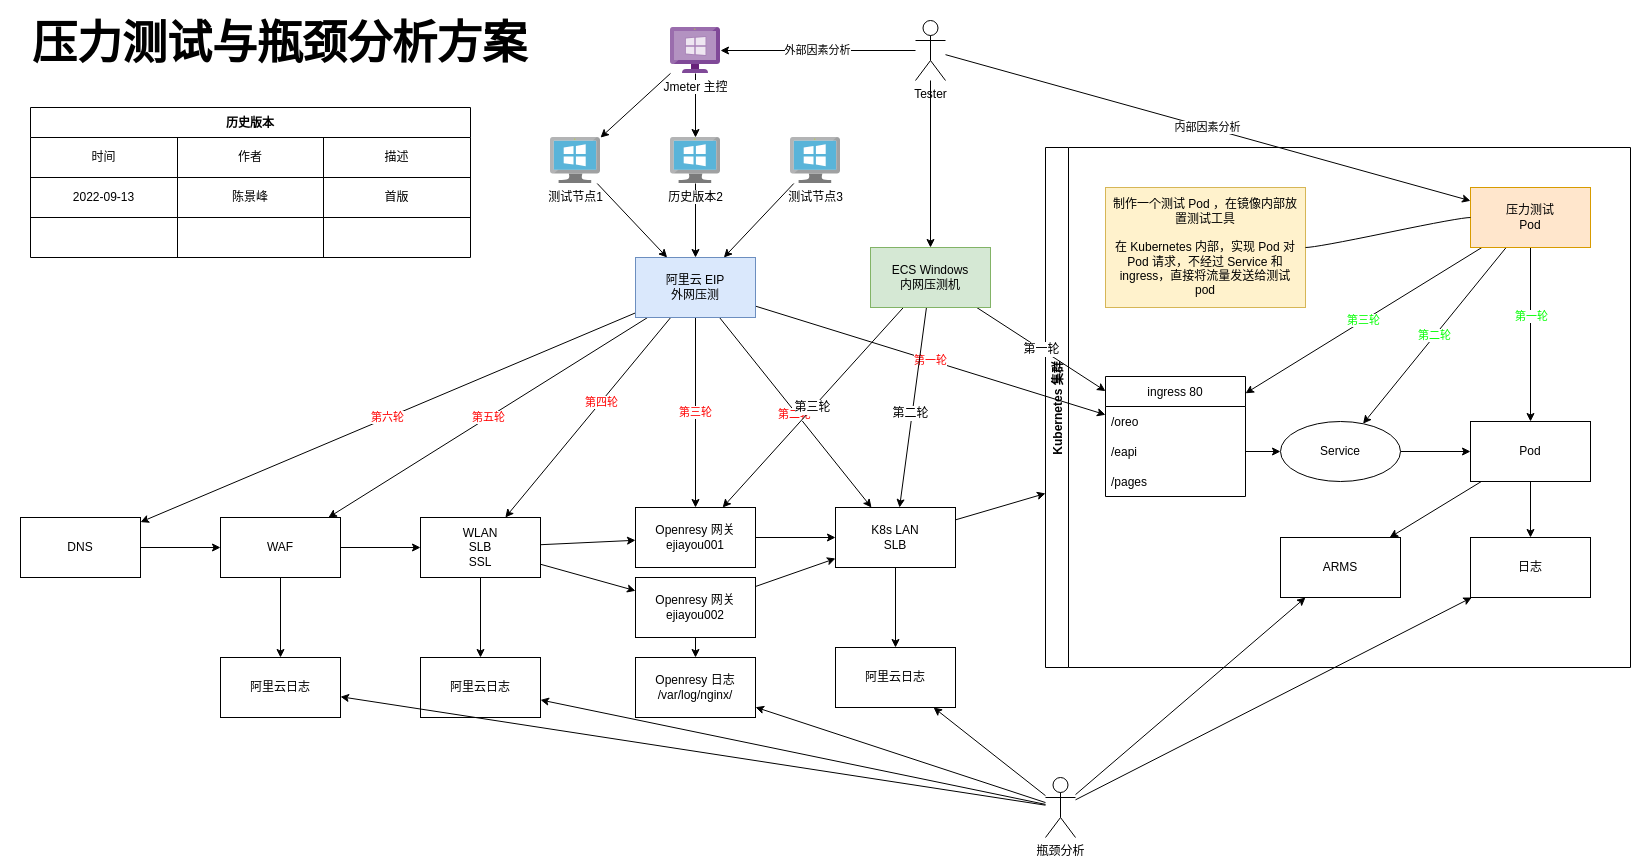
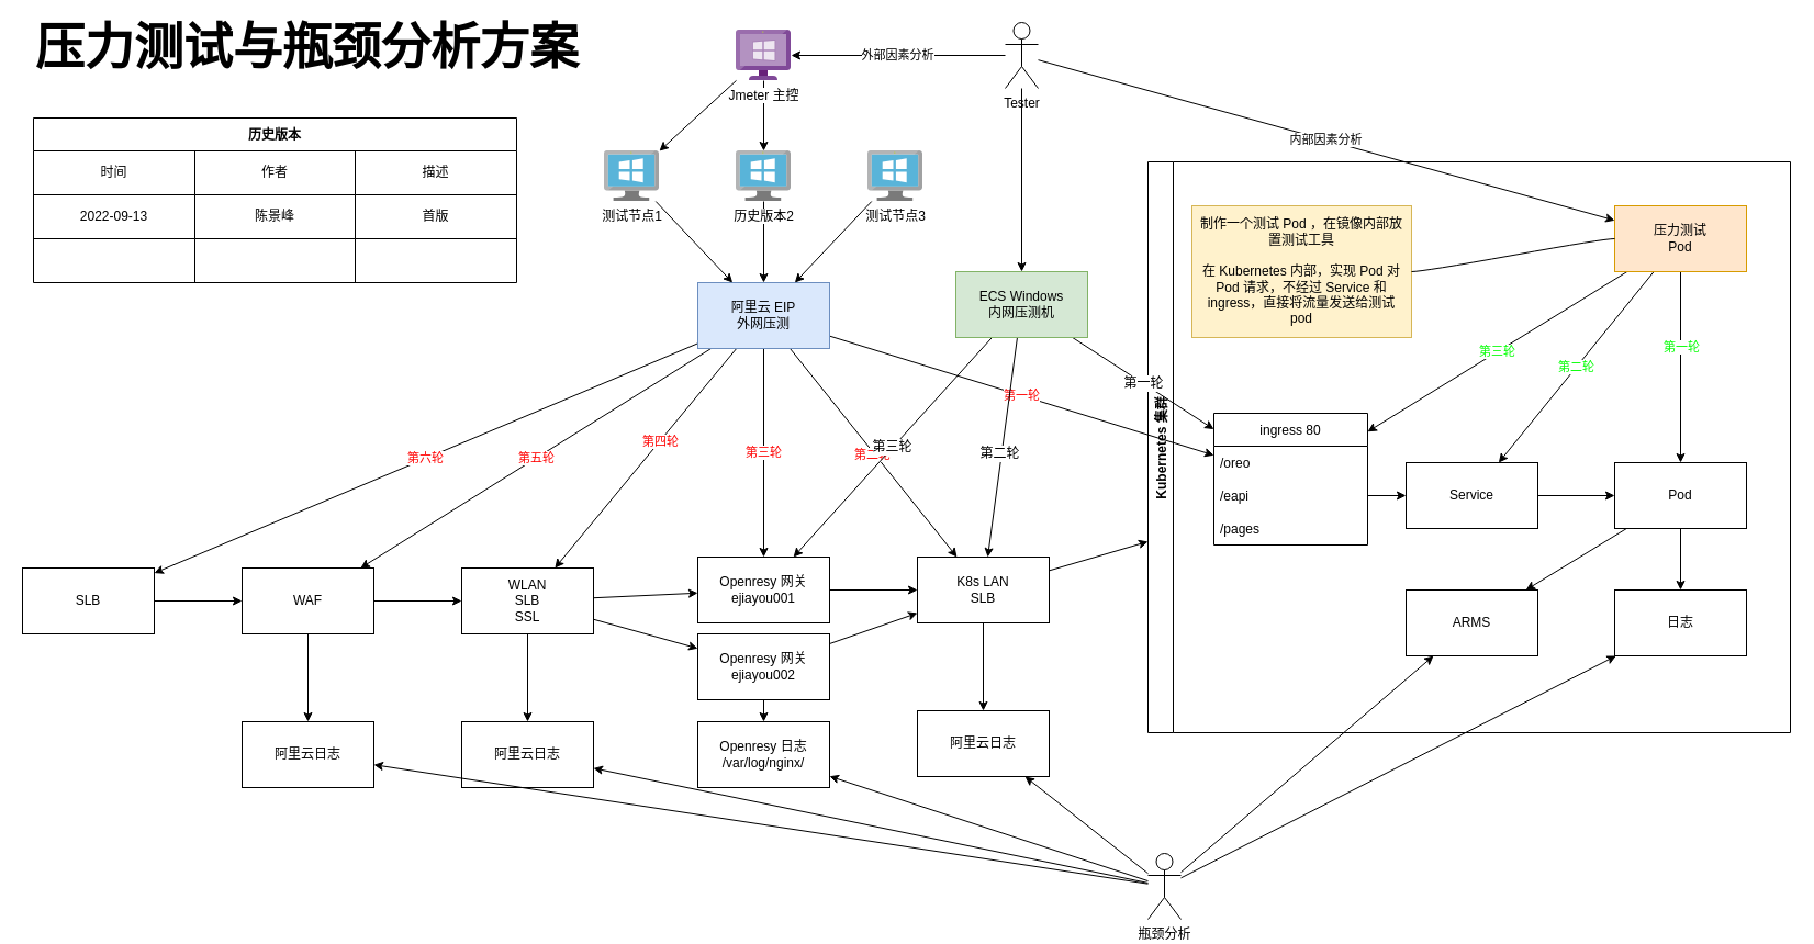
  <mxCell id="0" />
  <mxCell id="1" parent="0" />
  <mxCell id="2" value="Kubernetes 集群" style="swimlane;horizontal=0;" parent="1" vertex="1"><mxGeometry x="1045" y="147" width="585" height="520" as="geometry" /></mxCell>
  <mxCell id="3" value="ingress 80" style="swimlane;fontStyle=0;childLayout=stackLayout;horizontal=1;startSize=30;horizontalStack=0;resizeParent=1;resizeParentMax=0;resizeLast=0;collapsible=1;marginBottom=0;" parent="2" vertex="1"><mxGeometry x="60" y="229" width="140" height="120" as="geometry" /></mxCell>
  <mxCell id="4" value="/oreo" style="text;strokeColor=none;fillColor=none;align=left;verticalAlign=middle;spacingLeft=4;spacingRight=4;overflow=hidden;points=[[0,0.5],[1,0.5]];portConstraint=eastwest;rotatable=0;" parent="3" vertex="1"><mxGeometry y="30" width="140" height="30" as="geometry" /></mxCell>
  <mxCell id="5" value="/eapi" style="text;strokeColor=none;fillColor=none;align=left;verticalAlign=middle;spacingLeft=4;spacingRight=4;overflow=hidden;points=[[0,0.5],[1,0.5]];portConstraint=eastwest;rotatable=0;" parent="3" vertex="1"><mxGeometry y="60" width="140" height="30" as="geometry" /></mxCell>
  <mxCell id="6" value="/pages" style="text;strokeColor=none;fillColor=none;align=left;verticalAlign=middle;spacingLeft=4;spacingRight=4;overflow=hidden;points=[[0,0.5],[1,0.5]];portConstraint=eastwest;rotatable=0;" parent="3" vertex="1"><mxGeometry y="90" width="140" height="30" as="geometry" /></mxCell>
  <mxCell id="7" value="" style="edgeStyle=none;html=1;" parent="2" source="8" target="12" edge="1"><mxGeometry relative="1" as="geometry" /></mxCell>
- <mxCell id="8" value="Service" style="ellipse;whiteSpace=wrap;html=1;" parent="2" vertex="1"><mxGeometry x="235" y="274" width="120" height="60" as="geometry" /></mxCell>
+ <mxCell id="8" value="Service" style="rounded=0;whiteSpace=wrap;html=1;" parent="2" vertex="1"><mxGeometry x="235" y="274" width="120" height="60" as="geometry" /></mxCell>
  <mxCell id="9" style="edgeStyle=none;html=1;" parent="2" source="5" target="8" edge="1"><mxGeometry relative="1" as="geometry" /></mxCell>
  <mxCell id="10" style="edgeStyle=none;html=1;" parent="2" source="12" target="13" edge="1"><mxGeometry relative="1" as="geometry" /></mxCell>
  <mxCell id="11" style="edgeStyle=none;html=1;fontSize=12;" edge="1" parent="2" source="12" target="21"><mxGeometry relative="1" as="geometry" /></mxCell>
  <mxCell id="12" value="Pod" style="rounded=0;whiteSpace=wrap;html=1;" parent="2" vertex="1"><mxGeometry x="425" y="274" width="120" height="60" as="geometry" /></mxCell>
  <mxCell id="13" value="ARMS" style="rounded=0;whiteSpace=wrap;html=1;" parent="2" vertex="1"><mxGeometry x="235" y="390" width="120" height="60" as="geometry" /></mxCell>
  <mxCell id="14" value="" style="edgeStyle=none;html=1;" parent="2" source="18" target="12" edge="1"><mxGeometry relative="1" as="geometry" /></mxCell>
  <mxCell id="15" value="第一轮" style="edgeLabel;html=1;align=center;verticalAlign=middle;resizable=0;points=[];fontColor=#00FF00;" parent="14" vertex="1" connectable="0"><mxGeometry x="-0.235" relative="1" as="geometry"><mxPoint y="1" as="offset" /></mxGeometry></mxCell>
  <mxCell id="16" value="第二轮" style="edgeStyle=none;html=1;fontColor=#00FF00;" parent="2" source="18" target="8" edge="1"><mxGeometry relative="1" as="geometry" /></mxCell>
  <mxCell id="17" value="第三轮" style="edgeStyle=none;html=1;fontColor=#00FF00;" parent="2" source="18" target="3" edge="1"><mxGeometry relative="1" as="geometry" /></mxCell>
  <mxCell id="18" value="压力测试&lt;br&gt;Pod" style="rounded=0;whiteSpace=wrap;html=1;fillColor=#ffe6cc;strokeColor=#d79b00;" parent="2" vertex="1"><mxGeometry x="425" y="40" width="120" height="60" as="geometry" /></mxCell>
- <mxCell id="19" value="制作一个测试 Pod ，在镜像内部放置测试工具&lt;br&gt;&lt;br&gt;在 Kubernetes 内部，实现 Pod 对 Pod 请求，不经过 Service 和 ingress，直接将流量发送给测试 pod" style="whiteSpace=wrap;html=1;rounded=0;arcSize=50;align=center;verticalAlign=middle;strokeWidth=1;autosize=1;spacing=4;treeFolding=1;treeMoving=1;newEdgeStyle={&quot;edgeStyle&quot;:&quot;entityRelationEdgeStyle&quot;,&quot;startArrow&quot;:&quot;none&quot;,&quot;endArrow&quot;:&quot;none&quot;,&quot;segment&quot;:10,&quot;curved&quot;:1};glass=0;fillColor=#fff2cc;strokeColor=#d6b656;" parent="2" vertex="1"><mxGeometry x="60" y="40" width="200" height="120" as="geometry" /></mxCell>
+ <mxCell id="19" value="制作一个测试 Pod ，在镜像内部放置测试工具&lt;br&gt;&lt;br&gt;在 Kubernetes 内部，实现 Pod 对 Pod 请求，不经过 Service 和 ingress，直接将流量发送给测试 pod" style="whiteSpace=wrap;html=1;rounded=0;arcSize=50;align=center;verticalAlign=middle;strokeWidth=1;autosize=1;spacing=4;treeFolding=1;treeMoving=1;newEdgeStyle={&quot;edgeStyle&quot;:&quot;entityRelationEdgeStyle&quot;,&quot;startArrow&quot;:&quot;none&quot;,&quot;endArrow&quot;:&quot;none&quot;,&quot;segment&quot;:10,&quot;curved&quot;:1};glass=0;fillColor=#fff2cc;strokeColor=#d6b656;" parent="2" vertex="1"><mxGeometry x="40" y="40" width="200" height="120" as="geometry" /></mxCell>
  <mxCell id="20" value="" style="edgeStyle=entityRelationEdgeStyle;startArrow=none;endArrow=none;segment=10;curved=1;" parent="2" source="18" target="19" edge="1"><mxGeometry relative="1" as="geometry"><mxPoint x="580" y="357" as="sourcePoint" /></mxGeometry></mxCell>
  <mxCell id="21" value="日志" style="rounded=0;whiteSpace=wrap;html=1;fontSize=12;" vertex="1" parent="2"><mxGeometry x="425" y="390" width="120" height="60" as="geometry" /></mxCell>
  <mxCell id="22" value="外部因素分析" style="edgeStyle=none;html=1;" parent="1" source="25" target="60" edge="1"><mxGeometry relative="1" as="geometry" /></mxCell>
  <mxCell id="23" value="内部因素分析" style="edgeStyle=none;html=1;" parent="1" source="25" target="18" edge="1"><mxGeometry relative="1" as="geometry" /></mxCell>
  <mxCell id="24" style="edgeStyle=none;html=1;fontSize=12;fontColor=#000000;" edge="1" parent="1" source="25" target="77"><mxGeometry relative="1" as="geometry" /></mxCell>
  <mxCell id="25" value="Tester" style="shape=umlActor;verticalLabelPosition=bottom;verticalAlign=top;html=1;outlineConnect=0;" parent="1" vertex="1"><mxGeometry x="915" y="20" width="30" height="60" as="geometry" /></mxCell>
  <mxCell id="26" value="" style="edgeStyle=none;html=1;" parent="1" source="27" target="30" edge="1"><mxGeometry relative="1" as="geometry" /></mxCell>
- <mxCell id="27" value="DNS" style="whiteSpace=wrap;html=1;verticalAlign=middle;" parent="1" vertex="1"><mxGeometry x="20" y="517" width="120" height="60" as="geometry" /></mxCell>
+ <mxCell id="27" value="SLB" style="whiteSpace=wrap;html=1;verticalAlign=middle;" parent="1" vertex="1"><mxGeometry x="20" y="517" width="120" height="60" as="geometry" /></mxCell>
  <mxCell id="28" value="" style="edgeStyle=none;html=1;" parent="1" source="30" target="34" edge="1"><mxGeometry relative="1" as="geometry" /></mxCell>
  <mxCell id="29" value="" style="edgeStyle=none;html=1;" parent="1" source="30" target="61" edge="1"><mxGeometry relative="1" as="geometry" /></mxCell>
  <mxCell id="30" value="WAF" style="whiteSpace=wrap;html=1;verticalAlign=middle;" parent="1" vertex="1"><mxGeometry x="220" y="517" width="120" height="60" as="geometry" /></mxCell>
  <mxCell id="31" value="" style="edgeStyle=none;html=1;" parent="1" source="34" target="36" edge="1"><mxGeometry relative="1" as="geometry" /></mxCell>
  <mxCell id="32" value="" style="edgeStyle=none;html=1;" parent="1" source="34" target="39" edge="1"><mxGeometry relative="1" as="geometry" /></mxCell>
  <mxCell id="33" value="" style="edgeStyle=none;html=1;" parent="1" source="34" target="62" edge="1"><mxGeometry relative="1" as="geometry" /></mxCell>
  <mxCell id="34" value="WLAN&lt;br&gt;SLB&lt;br&gt;SSL" style="whiteSpace=wrap;html=1;verticalAlign=middle;" parent="1" vertex="1"><mxGeometry x="420" y="517" width="120" height="60" as="geometry" /></mxCell>
  <mxCell id="35" style="edgeStyle=none;html=1;" parent="1" source="36" target="42" edge="1"><mxGeometry relative="1" as="geometry" /></mxCell>
  <mxCell id="36" value="Openresy 网关&lt;br&gt;ejiayou001" style="whiteSpace=wrap;html=1;verticalAlign=middle;" parent="1" vertex="1"><mxGeometry x="635" y="507" width="120" height="60" as="geometry" /></mxCell>
  <mxCell id="37" style="edgeStyle=none;html=1;" parent="1" source="39" target="42" edge="1"><mxGeometry relative="1" as="geometry" /></mxCell>
  <mxCell id="38" value="" style="edgeStyle=none;html=1;" parent="1" source="39" target="63" edge="1"><mxGeometry relative="1" as="geometry" /></mxCell>
  <mxCell id="39" value="Openresy 网关&lt;br&gt;ejiayou002" style="whiteSpace=wrap;html=1;verticalAlign=middle;" parent="1" vertex="1"><mxGeometry x="635" y="577" width="120" height="60" as="geometry" /></mxCell>
  <mxCell id="40" style="edgeStyle=none;html=1;" parent="1" source="42" target="2" edge="1"><mxGeometry relative="1" as="geometry" /></mxCell>
  <mxCell id="41" value="" style="edgeStyle=none;html=1;" parent="1" source="42" target="64" edge="1"><mxGeometry relative="1" as="geometry" /></mxCell>
  <mxCell id="42" value="K8s LAN&lt;br&gt;SLB" style="rounded=0;whiteSpace=wrap;html=1;" parent="1" vertex="1"><mxGeometry x="835" y="507" width="120" height="60" as="geometry" /></mxCell>
  <mxCell id="43" value="第一轮" style="edgeStyle=none;html=1;fontColor=#FF0000;" parent="1" source="51" target="3" edge="1"><mxGeometry relative="1" as="geometry" /></mxCell>
  <mxCell id="44" style="edgeStyle=none;html=1;" parent="1" source="51" target="42" edge="1"><mxGeometry relative="1" as="geometry" /></mxCell>
  <mxCell id="45" value="第二轮" style="edgeLabel;html=1;align=center;verticalAlign=middle;resizable=0;points=[];fontColor=#FF0000;" parent="44" vertex="1" connectable="0"><mxGeometry x="-0.008" y="-1" relative="1" as="geometry"><mxPoint y="1" as="offset" /></mxGeometry></mxCell>
  <mxCell id="46" value="第三轮" style="edgeStyle=none;html=1;fontColor=#FF0000;" parent="1" source="51" target="36" edge="1"><mxGeometry relative="1" as="geometry" /></mxCell>
  <mxCell id="47" style="edgeStyle=none;html=1;" parent="1" source="51" target="34" edge="1"><mxGeometry relative="1" as="geometry" /></mxCell>
  <mxCell id="48" value="第四轮" style="edgeLabel;html=1;align=center;verticalAlign=middle;resizable=0;points=[];fontColor=#FF0000;" parent="47" vertex="1" connectable="0"><mxGeometry x="-0.158" y="1" relative="1" as="geometry"><mxPoint x="-1" as="offset" /></mxGeometry></mxCell>
  <mxCell id="49" value="第五轮" style="edgeStyle=none;html=1;fontColor=#FF0000;" parent="1" source="51" target="30" edge="1"><mxGeometry relative="1" as="geometry" /></mxCell>
  <mxCell id="50" value="第六轮" style="edgeStyle=none;html=1;fontColor=#FF0000;" parent="1" source="51" target="27" edge="1"><mxGeometry relative="1" as="geometry" /></mxCell>
  <mxCell id="51" value="阿里云 EIP&lt;br&gt;外网压测" style="rounded=0;whiteSpace=wrap;html=1;fillColor=#dae8fc;strokeColor=#6c8ebf;" parent="1" vertex="1"><mxGeometry x="635" y="257" width="120" height="60" as="geometry" /></mxCell>
  <mxCell id="52" style="edgeStyle=none;html=1;" parent="1" source="53" target="51" edge="1"><mxGeometry relative="1" as="geometry" /></mxCell>
  <mxCell id="53" value="测试节点1" style="sketch=0;aspect=fixed;html=1;points=[];align=center;image;fontSize=12;image=img/lib/mscae/VirtualMachineWindows.svg;" parent="1" vertex="1"><mxGeometry x="550" y="137" width="50" height="46" as="geometry" /></mxCell>
  <mxCell id="54" style="edgeStyle=none;html=1;" parent="1" source="55" target="51" edge="1"><mxGeometry relative="1" as="geometry" /></mxCell>
  <mxCell id="55" value="历史版本2" style="sketch=0;aspect=fixed;html=1;points=[];align=center;image;fontSize=12;image=img/lib/mscae/VirtualMachineWindows.svg;" parent="1" vertex="1"><mxGeometry x="670" y="137" width="50" height="46" as="geometry" /></mxCell>
  <mxCell id="56" style="edgeStyle=none;html=1;" parent="1" source="57" target="51" edge="1"><mxGeometry relative="1" as="geometry" /></mxCell>
  <mxCell id="57" value="测试节点3" style="sketch=0;aspect=fixed;html=1;points=[];align=center;image;fontSize=12;image=img/lib/mscae/VirtualMachineWindows.svg;" parent="1" vertex="1"><mxGeometry x="790" y="137" width="50" height="46" as="geometry" /></mxCell>
  <mxCell id="58" style="edgeStyle=none;html=1;" parent="1" source="60" target="53" edge="1"><mxGeometry relative="1" as="geometry" /></mxCell>
  <mxCell id="59" style="edgeStyle=none;html=1;" parent="1" source="60" target="55" edge="1"><mxGeometry relative="1" as="geometry" /></mxCell>
  <mxCell id="60" value="Jmeter 主控" style="sketch=0;aspect=fixed;html=1;points=[];align=center;image;fontSize=12;image=img/lib/mscae/VM_Windows_Non_Azure.svg;" parent="1" vertex="1"><mxGeometry x="670" y="27" width="50" height="46" as="geometry" /></mxCell>
  <mxCell id="61" value="阿里云日志" style="whiteSpace=wrap;html=1;verticalAlign=middle;" parent="1" vertex="1"><mxGeometry x="220" y="657" width="120" height="60" as="geometry" /></mxCell>
  <mxCell id="62" value="阿里云日志" style="whiteSpace=wrap;html=1;verticalAlign=middle;" parent="1" vertex="1"><mxGeometry x="420" y="657" width="120" height="60" as="geometry" /></mxCell>
  <mxCell id="63" value="Openresy 日志&lt;br&gt;/var/log/nginx/" style="whiteSpace=wrap;html=1;verticalAlign=middle;" parent="1" vertex="1"><mxGeometry x="635" y="657" width="120" height="60" as="geometry" /></mxCell>
  <mxCell id="64" value="阿里云日志" style="rounded=0;whiteSpace=wrap;html=1;" parent="1" vertex="1"><mxGeometry x="835" y="647" width="120" height="60" as="geometry" /></mxCell>
  <mxCell id="65" value="&lt;meta charset=&quot;utf-8&quot; style=&quot;font-size: 45px;&quot;&gt;&lt;div style=&quot;background-color: rgb(255, 255, 255); font-family: menlo, monaco, &amp;quot;courier new&amp;quot;, monospace; font-weight: normal; font-size: 45px; line-height: 18px;&quot;&gt;&lt;div style=&quot;font-size: 45px;&quot;&gt;&lt;span style=&quot;font-weight: bold; font-size: 45px;&quot;&gt;压力测试与瓶颈分析方案&lt;/span&gt;&lt;/div&gt;&lt;/div&gt;" style="text;whiteSpace=wrap;html=1;fontSize=45;fontColor=#000000;" vertex="1" parent="1"><mxGeometry x="30" y="32" width="530" height="50" as="geometry" /></mxCell>
  <mxCell id="66" style="edgeStyle=none;html=1;fontSize=12;" edge="1" parent="1" source="72" target="61"><mxGeometry relative="1" as="geometry" /></mxCell>
  <mxCell id="67" style="edgeStyle=none;html=1;fontSize=12;" edge="1" parent="1" source="72" target="62"><mxGeometry relative="1" as="geometry" /></mxCell>
  <mxCell id="68" style="edgeStyle=none;html=1;fontSize=12;" edge="1" parent="1" source="72" target="63"><mxGeometry relative="1" as="geometry" /></mxCell>
  <mxCell id="69" style="edgeStyle=none;html=1;fontSize=12;" edge="1" parent="1" source="72" target="64"><mxGeometry relative="1" as="geometry" /></mxCell>
  <mxCell id="70" style="edgeStyle=none;html=1;fontSize=12;" edge="1" parent="1" source="72" target="21"><mxGeometry relative="1" as="geometry" /></mxCell>
  <mxCell id="71" style="edgeStyle=none;html=1;fontSize=12;" edge="1" parent="1" source="72" target="13"><mxGeometry relative="1" as="geometry" /></mxCell>
  <mxCell id="72" value="瓶颈分析" style="shape=umlActor;verticalLabelPosition=bottom;verticalAlign=top;html=1;outlineConnect=0;fontSize=12;" vertex="1" parent="1"><mxGeometry x="1045" y="777" width="30" height="60" as="geometry" /></mxCell>
  <mxCell id="73" value="第一轮" style="edgeStyle=none;html=1;fontSize=12;fontColor=#000000;" edge="1" parent="1" source="77" target="3"><mxGeometry relative="1" as="geometry" /></mxCell>
  <mxCell id="74" style="edgeStyle=none;html=1;fontSize=12;fontColor=#000000;" edge="1" parent="1" source="77" target="42"><mxGeometry relative="1" as="geometry" /></mxCell>
  <mxCell id="75" value="第二轮" style="edgeLabel;html=1;align=center;verticalAlign=middle;resizable=0;points=[];fontSize=12;fontColor=#000000;" vertex="1" connectable="0" parent="74"><mxGeometry x="0.062" y="-2" relative="1" as="geometry"><mxPoint as="offset" /></mxGeometry></mxCell>
  <mxCell id="76" value="第三轮" style="edgeStyle=none;html=1;fontSize=12;fontColor=#000000;" edge="1" parent="1" source="77" target="36"><mxGeometry relative="1" as="geometry" /></mxCell>
  <mxCell id="77" value="ECS Windows&lt;br&gt;内网压测机" style="rounded=0;whiteSpace=wrap;html=1;fontSize=12;fillColor=#d5e8d4;strokeColor=#82b366;" vertex="1" parent="1"><mxGeometry x="870" y="247" width="120" height="60" as="geometry" /></mxCell>
  <mxCell id="78" value="历史版本" style="shape=table;startSize=30;container=1;collapsible=0;childLayout=tableLayout;fontStyle=1;align=center;pointerEvents=1;fontSize=12;fontColor=#000000;" vertex="1" parent="1"><mxGeometry x="30" y="107" width="440" height="150" as="geometry" /></mxCell>
  <mxCell id="79" value="" style="shape=partialRectangle;html=1;whiteSpace=wrap;collapsible=0;dropTarget=0;pointerEvents=0;fillColor=none;top=0;left=0;bottom=0;right=0;points=[[0,0.5],[1,0.5]];portConstraint=eastwest;fontSize=12;fontColor=#000000;" vertex="1" parent="78"><mxGeometry y="30" width="440" height="40" as="geometry" /></mxCell>
  <mxCell id="80" value="时间" style="shape=partialRectangle;html=1;whiteSpace=wrap;connectable=0;fillColor=none;top=0;left=0;bottom=0;right=0;overflow=hidden;pointerEvents=1;fontSize=12;fontColor=#000000;" vertex="1" parent="79"><mxGeometry width="147" height="40" as="geometry"><mxRectangle width="147" height="40" as="alternateBounds" /></mxGeometry></mxCell>
  <mxCell id="81" value="作者" style="shape=partialRectangle;html=1;whiteSpace=wrap;connectable=0;fillColor=none;top=0;left=0;bottom=0;right=0;overflow=hidden;pointerEvents=1;fontSize=12;fontColor=#000000;" vertex="1" parent="79"><mxGeometry x="147" width="146" height="40" as="geometry"><mxRectangle width="146" height="40" as="alternateBounds" /></mxGeometry></mxCell>
  <mxCell id="82" value="描述" style="shape=partialRectangle;html=1;whiteSpace=wrap;connectable=0;fillColor=none;top=0;left=0;bottom=0;right=0;overflow=hidden;pointerEvents=1;fontSize=12;fontColor=#000000;" vertex="1" parent="79"><mxGeometry x="293" width="147" height="40" as="geometry"><mxRectangle width="147" height="40" as="alternateBounds" /></mxGeometry></mxCell>
  <mxCell id="83" value="" style="shape=partialRectangle;html=1;whiteSpace=wrap;collapsible=0;dropTarget=0;pointerEvents=0;fillColor=none;top=0;left=0;bottom=0;right=0;points=[[0,0.5],[1,0.5]];portConstraint=eastwest;fontSize=12;fontColor=#000000;" vertex="1" parent="78"><mxGeometry y="70" width="440" height="40" as="geometry" /></mxCell>
  <mxCell id="84" value="2022-09-13" style="shape=partialRectangle;html=1;whiteSpace=wrap;connectable=0;fillColor=none;top=0;left=0;bottom=0;right=0;overflow=hidden;pointerEvents=1;fontSize=12;fontColor=#000000;" vertex="1" parent="83"><mxGeometry width="147" height="40" as="geometry"><mxRectangle width="147" height="40" as="alternateBounds" /></mxGeometry></mxCell>
  <mxCell id="85" value="陈景峰" style="shape=partialRectangle;html=1;whiteSpace=wrap;connectable=0;fillColor=none;top=0;left=0;bottom=0;right=0;overflow=hidden;pointerEvents=1;fontSize=12;fontColor=#000000;" vertex="1" parent="83"><mxGeometry x="147" width="146" height="40" as="geometry"><mxRectangle width="146" height="40" as="alternateBounds" /></mxGeometry></mxCell>
  <mxCell id="86" value="首版" style="shape=partialRectangle;html=1;whiteSpace=wrap;connectable=0;fillColor=none;top=0;left=0;bottom=0;right=0;overflow=hidden;pointerEvents=1;fontSize=12;fontColor=#000000;" vertex="1" parent="83"><mxGeometry x="293" width="147" height="40" as="geometry"><mxRectangle width="147" height="40" as="alternateBounds" /></mxGeometry></mxCell>
  <mxCell id="87" value="" style="shape=partialRectangle;html=1;whiteSpace=wrap;collapsible=0;dropTarget=0;pointerEvents=0;fillColor=none;top=0;left=0;bottom=0;right=0;points=[[0,0.5],[1,0.5]];portConstraint=eastwest;fontSize=12;fontColor=#000000;" vertex="1" parent="78"><mxGeometry y="110" width="440" height="40" as="geometry" /></mxCell>
  <mxCell id="88" value="" style="shape=partialRectangle;html=1;whiteSpace=wrap;connectable=0;fillColor=none;top=0;left=0;bottom=0;right=0;overflow=hidden;pointerEvents=1;fontSize=12;fontColor=#000000;" vertex="1" parent="87"><mxGeometry width="147" height="40" as="geometry"><mxRectangle width="147" height="40" as="alternateBounds" /></mxGeometry></mxCell>
  <mxCell id="89" value="" style="shape=partialRectangle;html=1;whiteSpace=wrap;connectable=0;fillColor=none;top=0;left=0;bottom=0;right=0;overflow=hidden;pointerEvents=1;fontSize=12;fontColor=#000000;" vertex="1" parent="87"><mxGeometry x="147" width="146" height="40" as="geometry"><mxRectangle width="146" height="40" as="alternateBounds" /></mxGeometry></mxCell>
  <mxCell id="90" value="" style="shape=partialRectangle;html=1;whiteSpace=wrap;connectable=0;fillColor=none;top=0;left=0;bottom=0;right=0;overflow=hidden;pointerEvents=1;fontSize=12;fontColor=#000000;" vertex="1" parent="87"><mxGeometry x="293" width="147" height="40" as="geometry"><mxRectangle width="147" height="40" as="alternateBounds" /></mxGeometry></mxCell>
